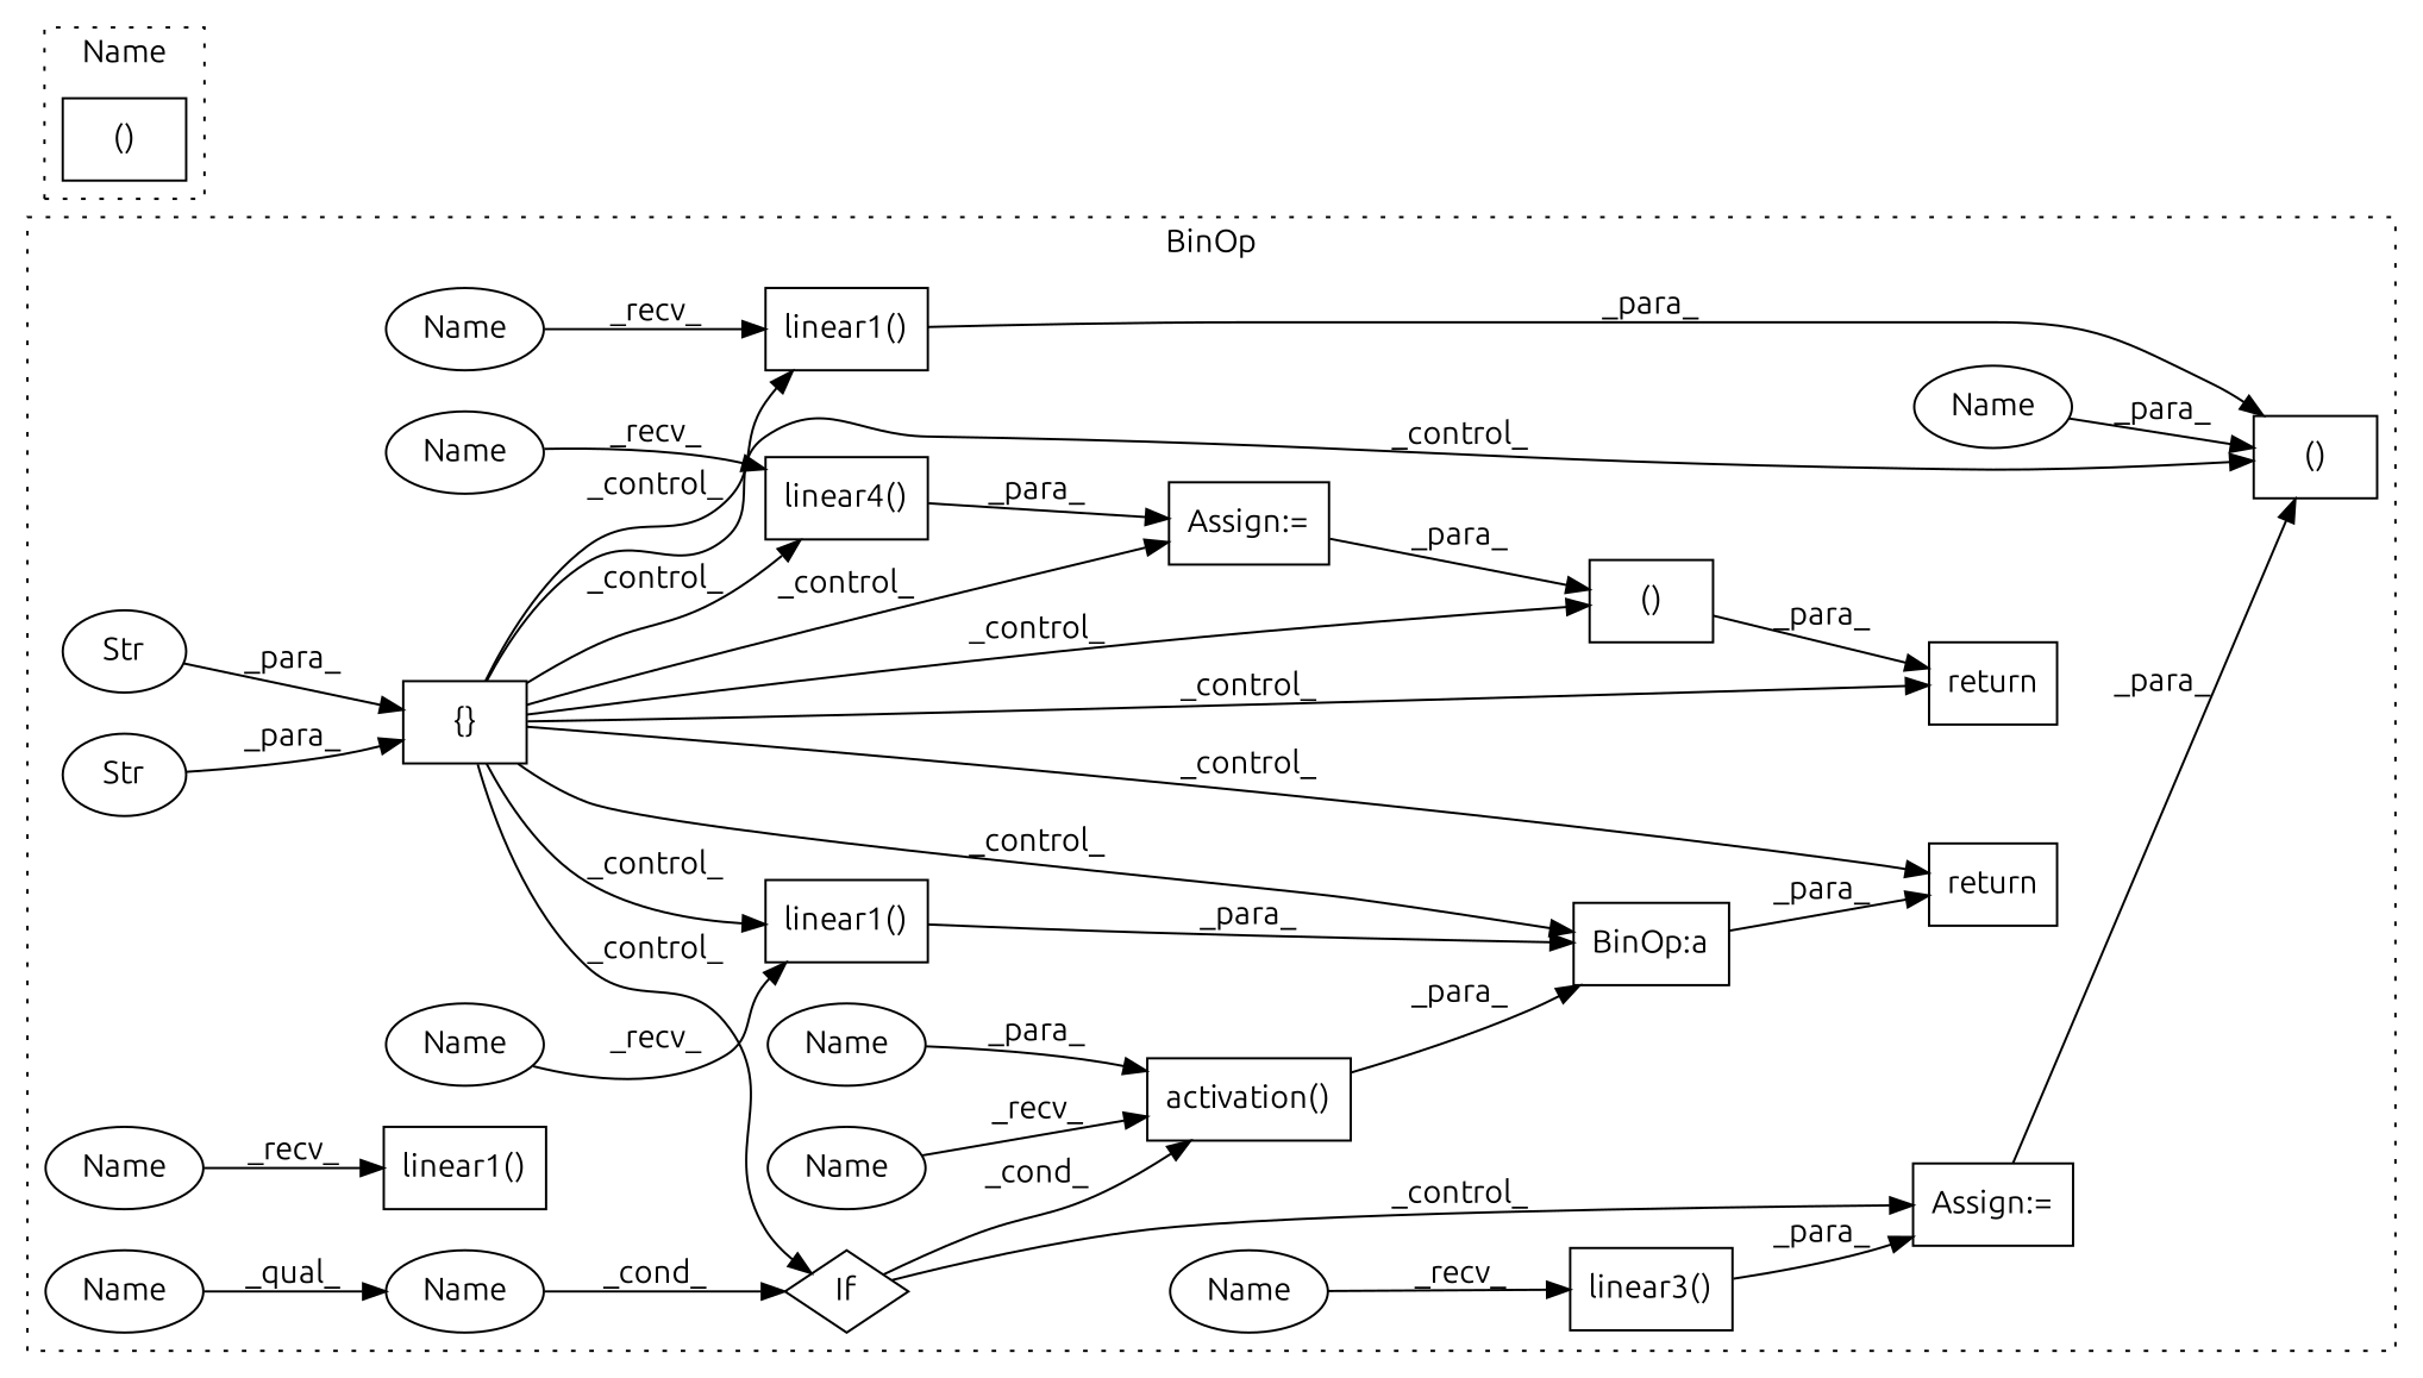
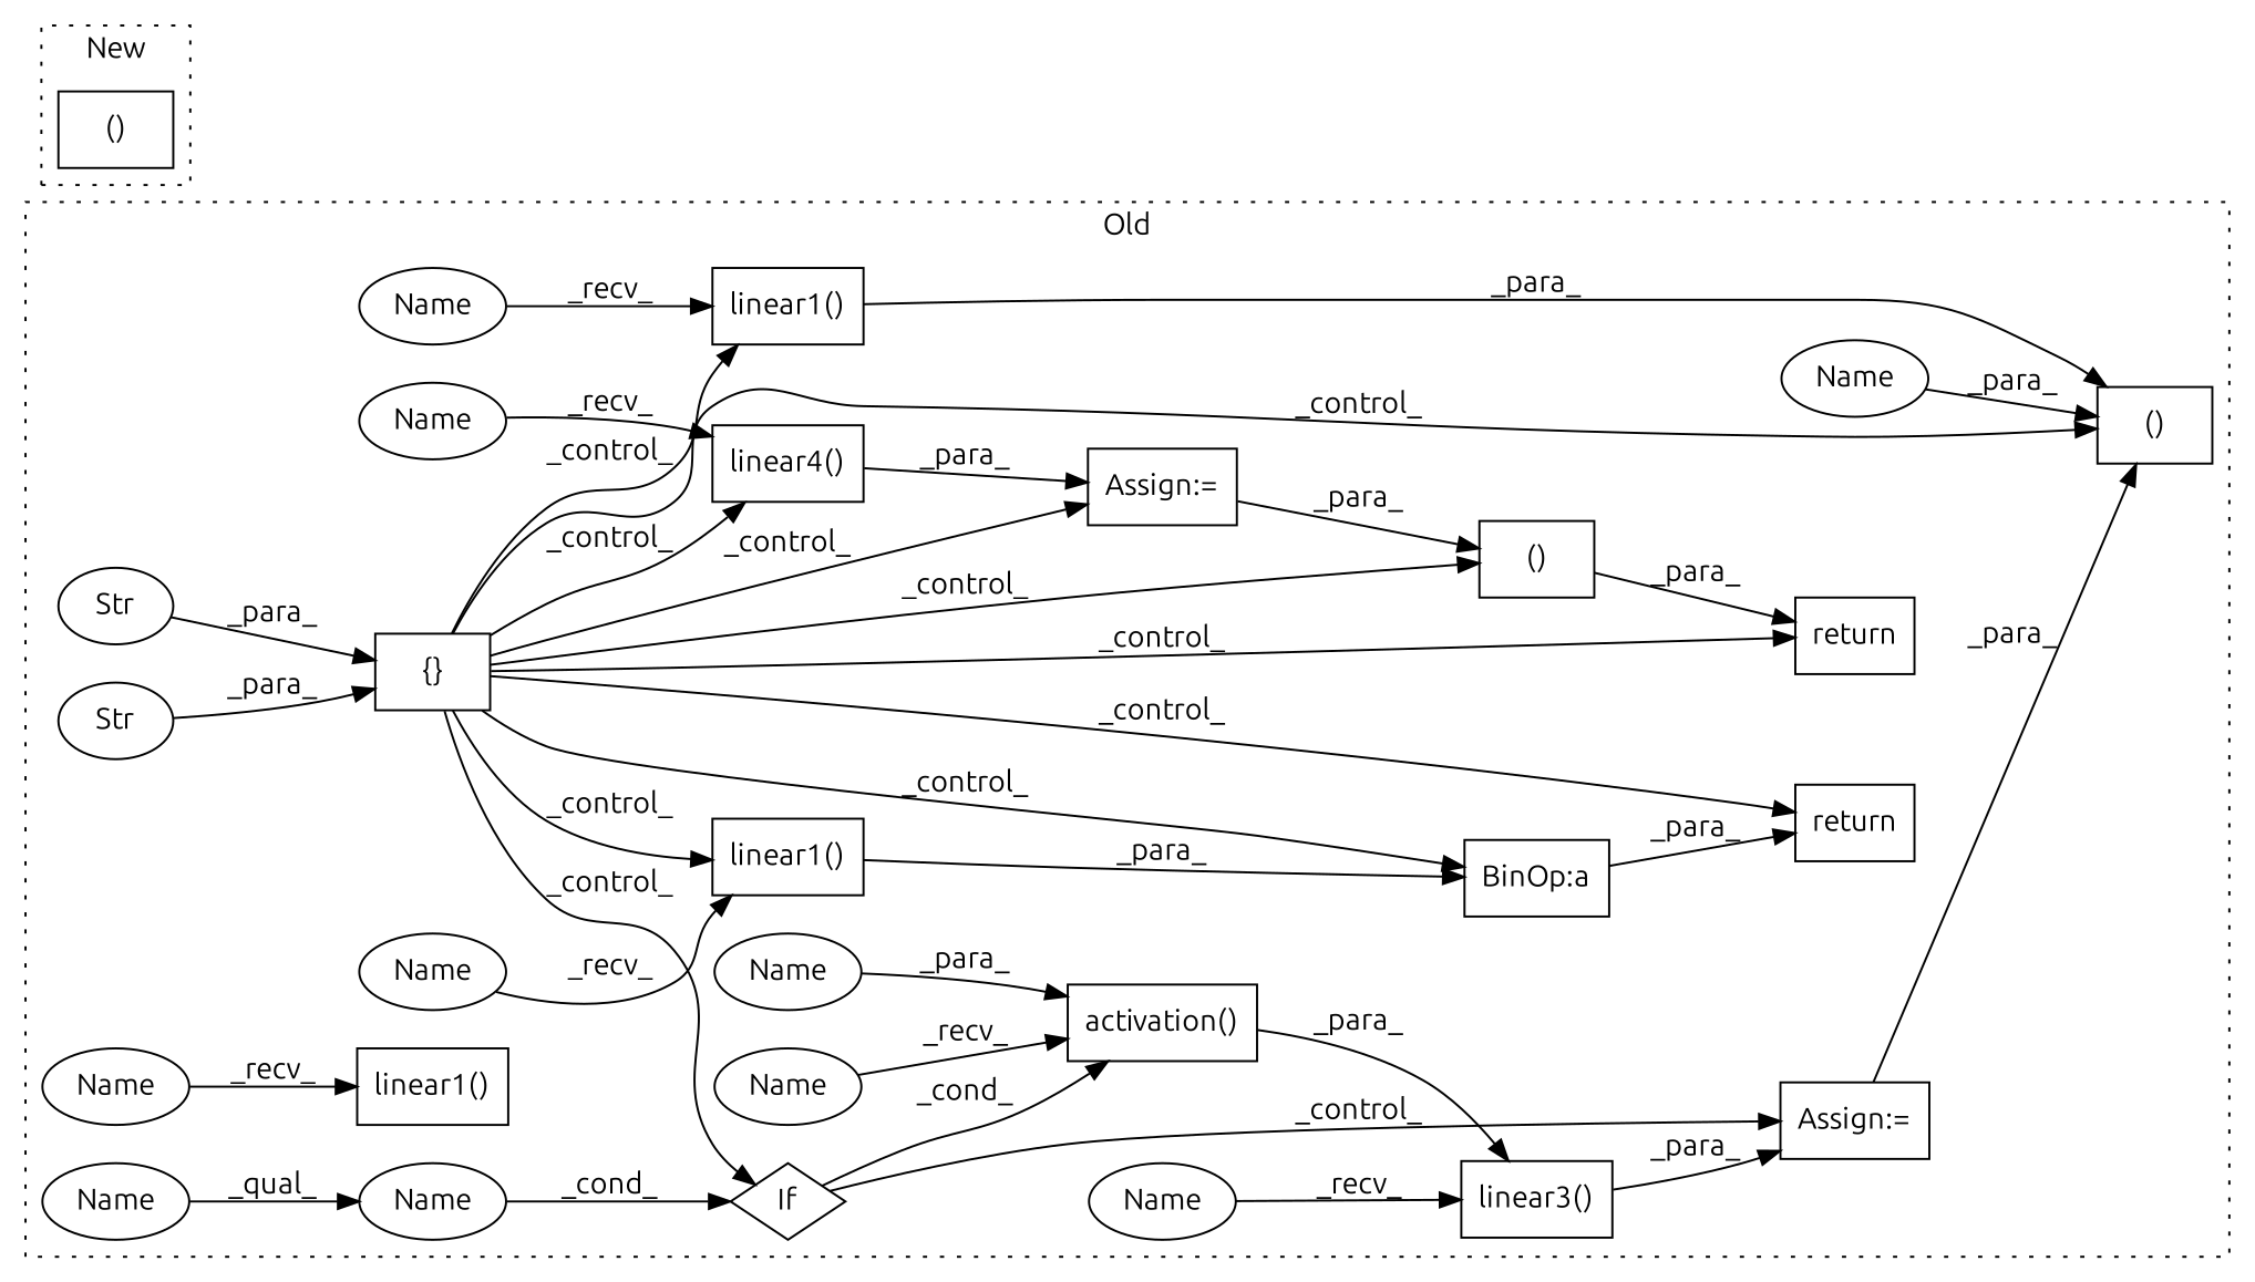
  digraph {
    fontname=Ubuntu
    rankdir=LR
    node [a=87 fontname=Ubuntu l=4 s=19259 shape=box]
    edge [fontname=Ubuntu]
    n1 [a=75 l="13,1" label="linear3()" s="19313,19352"]
    n2 [a=96 l=3 label=If s=19256 shape=diamond]
    n3 [a=54 l=26 label="()" s=19551]
    n4 [a=75 l="13,1" label="linear1()" s="19129,19143"]
    n5 [a=59 l="1,0" label="{}" s="19036,19080"]
    n6 [a=75 l="13,1" label="linear1()" s="19682,19696"]
    n7 [a=82 l=3 label="BinOp:a" s=19799]
    n8 [a=54 l=15 label="()" s=20013]
    n9 [a=66 l=13 label=Str s=19067 shape=ellipse]
    n10 [a=66 l=11 label=Str s=19037 shape=ellipse]
    n11 [l=20 label=Name shape=ellipse]
    n12 [a=75 l="16,1" label="activation()" s="19326,19351"]
    n13 [a=75 l="13,1" label="linear4()" s="19964,19978"]
    n14 [a=68 l=3 label="Assign:=" s=19310]
    n15 [a=68 l=3 label="Assign:=" s=19961]
    n16 [a=93 l=7 label=return s=19788]
    n17 [a=75 l="13,1" label="linear1()" s="18935,18949"]
    n18 [a=93 l=7 label=return s=19996]
    n19 [l=9 label=Name s=19342 shape=ellipse]
    n20 [l=9 label=Name s=19553 shape=ellipse]
    n21 [label=Name s=19682 shape=ellipse]
    n22 [label=Name s=19313 shape=ellipse]
    n23 [label=Name s=19129 shape=ellipse]
    n24 [label=Name s=19964 shape=ellipse]
    n25 [label=Name s=19326 shape=ellipse]
    n26 [label=Name s=18935 shape=ellipse]
    n27 [label=Name shape=ellipse]
    n28 [a=54 l=19 label="()" s=15299]
    subgraph cluster_1 {
-     label=BinOp
+     label=Old
      style=dotted
      n1
      n2
      n3
      n4
      n5
      n6
      n7
      n8
      n9
      n10
      n11
      n12
      n13
      n14
      n15
      n16
      n17
      n18
      n19
      n20
      n21
      n22
      n23
      n24
      n25
      n26
      n27
    }
    subgraph cluster_2 {
-     label=Name
+     label=New
      style=dotted
      n28
    }
    n1 -> n14 [label=_para_]
    n2 -> n12 [label=_cond_]
    n2 -> n14 [label=_control_]
    n4 -> n3 [label=_para_]
    n5 -> n2 [label=_control_]
    n5 -> n3 [label=_control_]
    n5 -> n4 [label=_control_]
    n5 -> n6 [label=_control_]
    n5 -> n7 [label=_control_]
    n5 -> n8 [label=_control_]
    n5 -> n13 [label=_control_]
    n5 -> n15 [label=_control_]
    n5 -> n16 [label=_control_]
    n5 -> n18 [label=_control_]
    n6 -> n7 [label=_para_]
    n7 -> n16 [label=_para_]
    n8 -> n18 [label=_para_]
    n9 -> n5 [label=_para_]
    n10 -> n5 [label=_para_]
    n11 -> n2 [label=_cond_]
-   n12 -> n7 [label=_para_]
+   n12 -> n1 [label=_para_]
    n13 -> n15 [label=_para_]
    n14 -> n3 [label=_para_]
    n15 -> n8 [label=_para_]
    n19 -> n12 [label=_para_]
    n20 -> n3 [label=_para_]
    n21 -> n6 [label=_recv_]
    n22 -> n1 [label=_recv_]
    n23 -> n4 [label=_recv_]
    n24 -> n13 [label=_recv_]
    n25 -> n12 [label=_recv_]
    n26 -> n17 [label=_recv_]
    n27 -> n11 [label=_qual_]
  }
